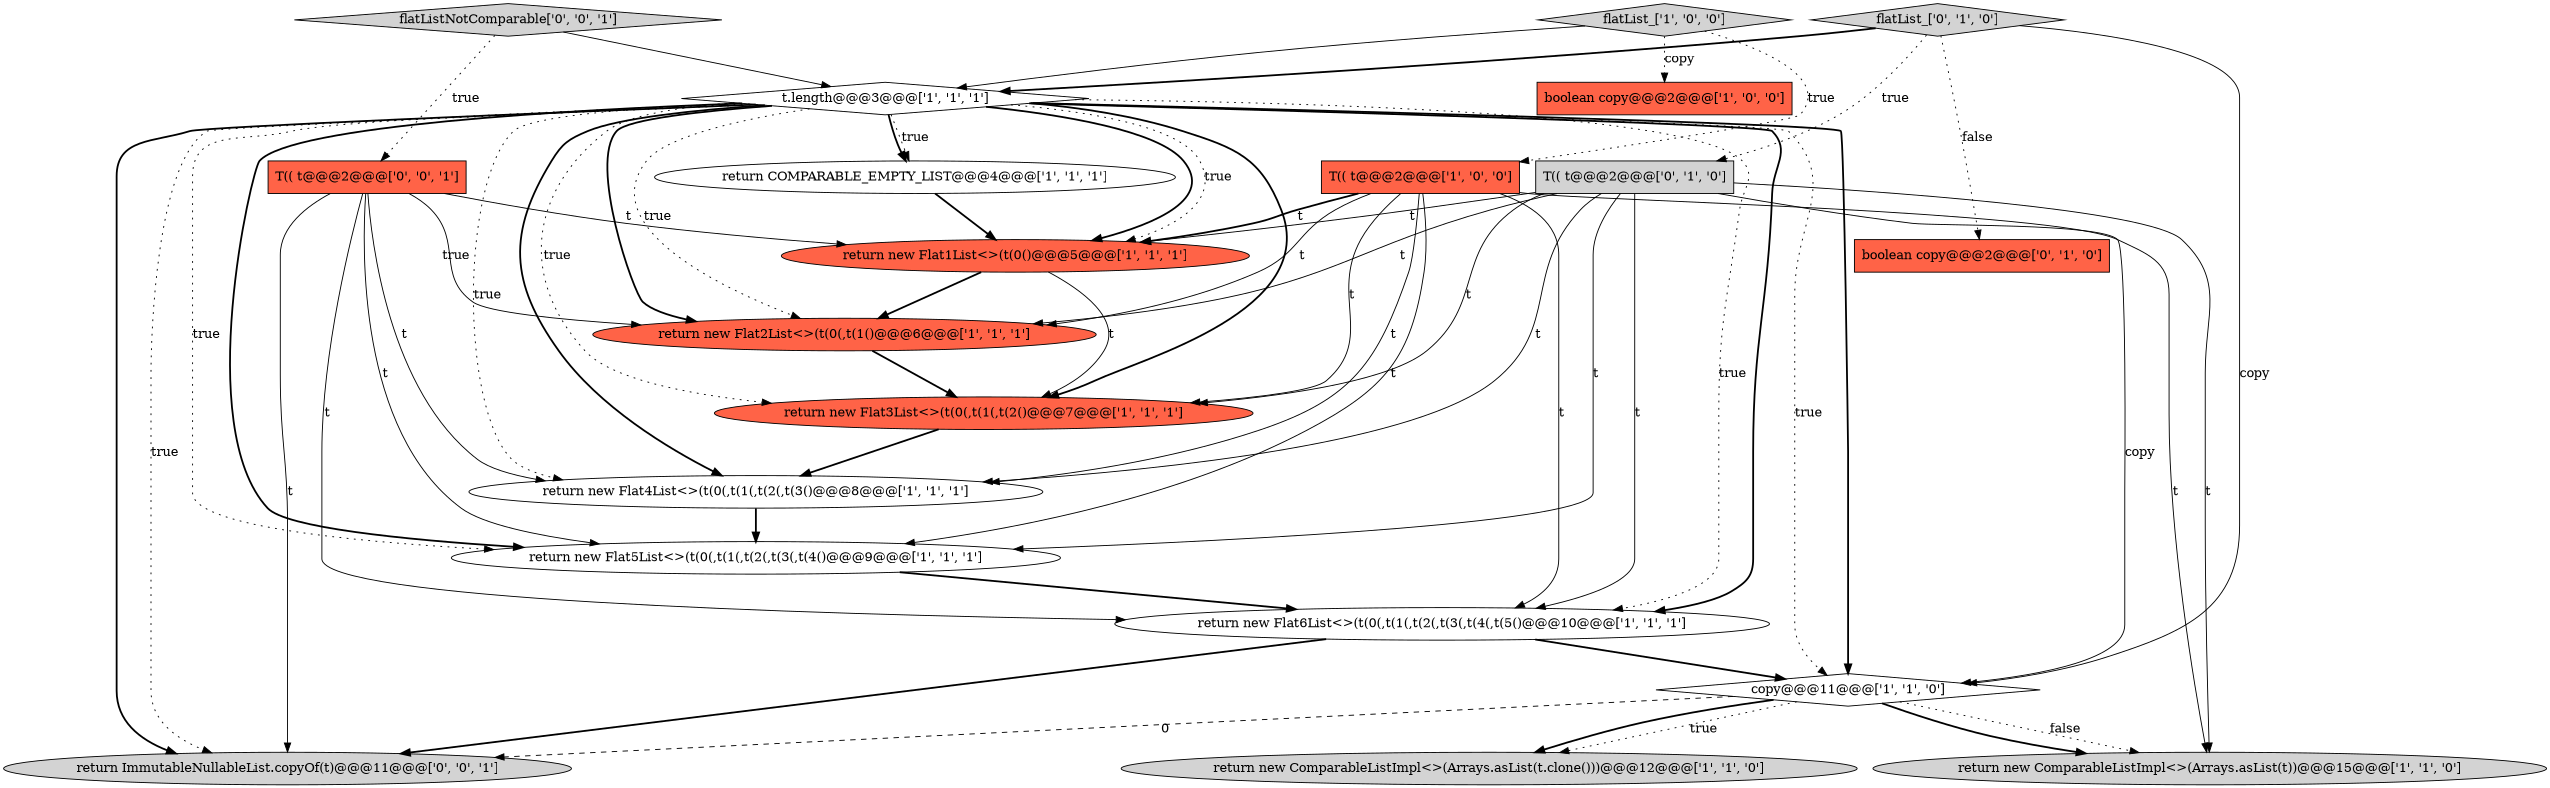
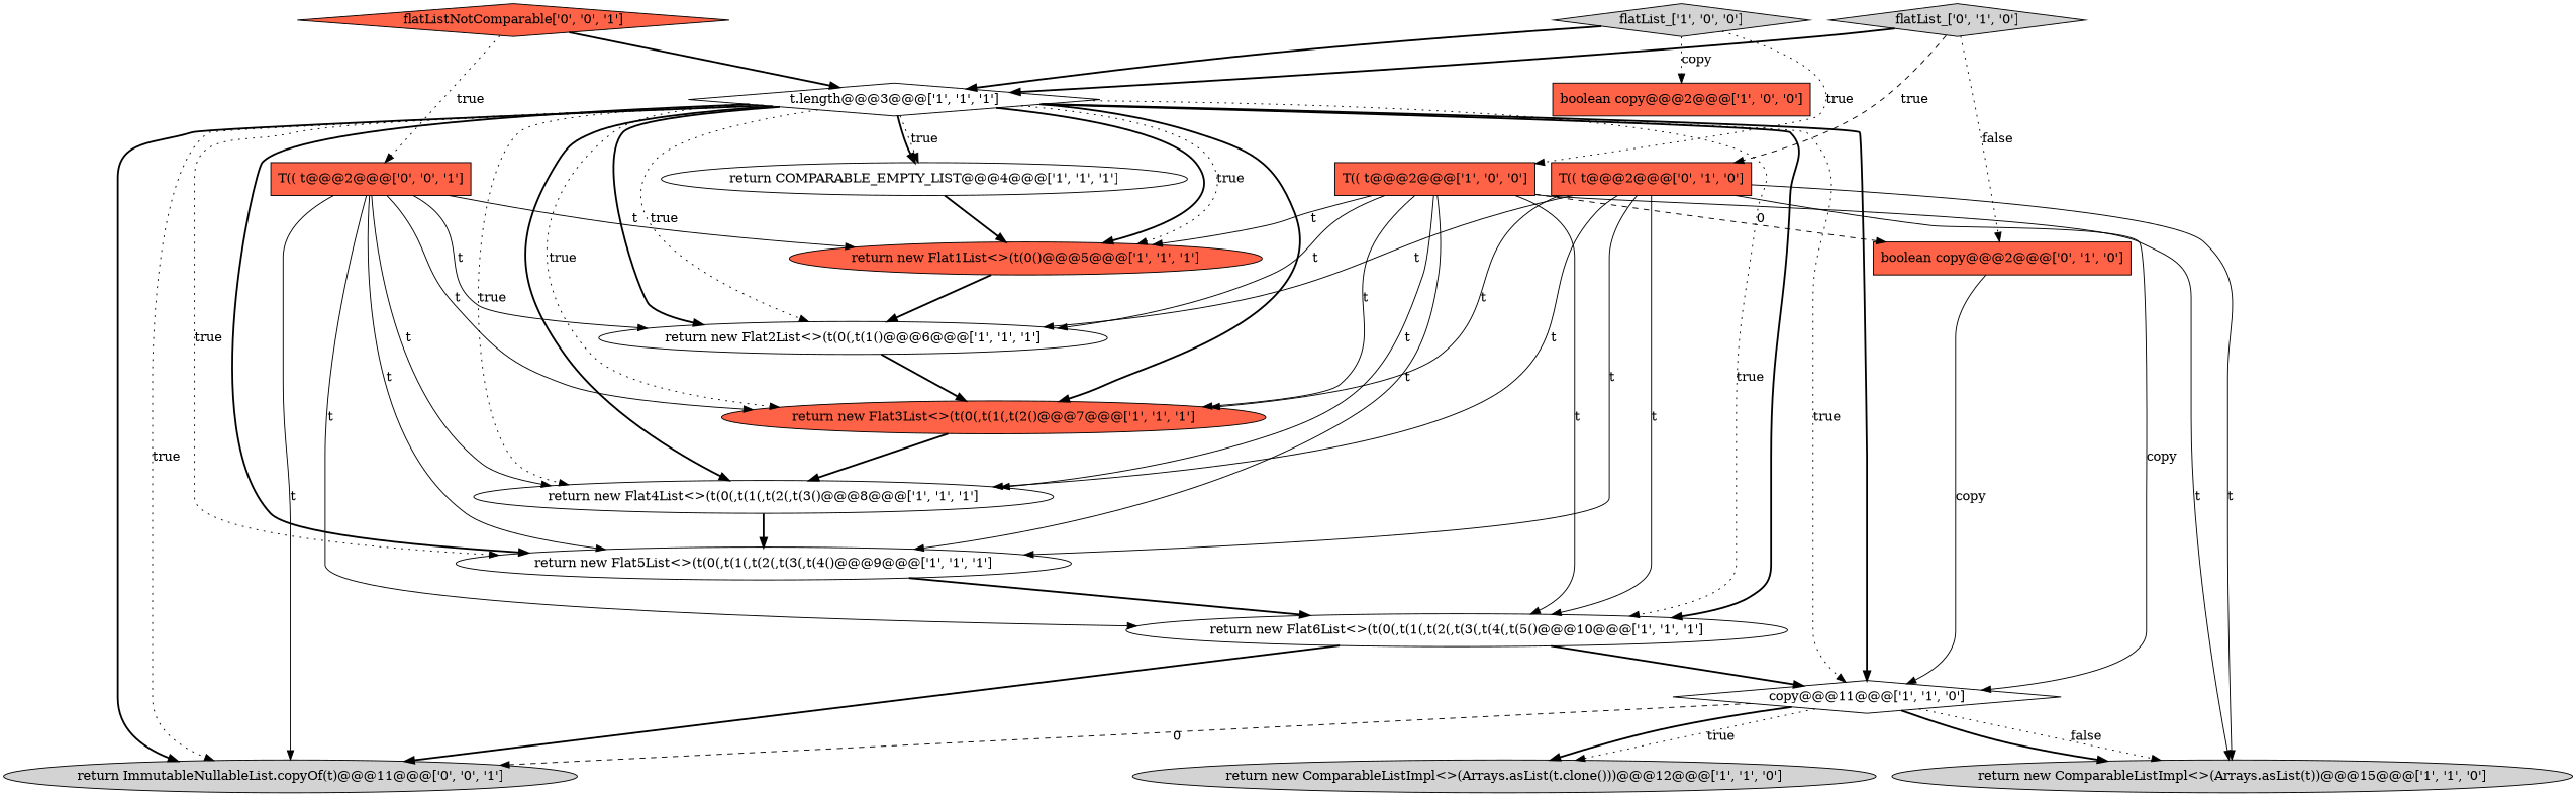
  digraph {
    node [fillcolor=white shape=ellipse style=filled]
    edge [style=solid]
    n1 [label="t.length@@@3@@@['1', '1', '1']" shape=diamond]
    n2 [label="return new Flat4List<>(t(0(,t(1(,t(2(,t(3()@@@8@@@['1', '1', '1']"]
    n3 [label="copy@@@11@@@['1', '1', '0']" shape=diamond]
-   n4 [fillcolor=tomato label="return new Flat2List<>(t(0(,t(1()@@@6@@@['1', '1', '1']"]
+   n4 [label="return new Flat2List<>(t(0(,t(1()@@@6@@@['1', '1', '1']"]
    n5 [fillcolor=tomato label="return new Flat3List<>(t(0(,t(1(,t(2()@@@7@@@['1', '1', '1']"]
    n6 [fillcolor=tomato label="return new Flat1List<>(t(0()@@@5@@@['1', '1', '1']"]
    n7 [fillcolor=lightgray label="return ImmutableNullableList.copyOf(t)@@@11@@@['0', '0', '1']"]
    n8 [label="return new Flat6List<>(t(0(,t(1(,t(2(,t(3(,t(4(,t(5()@@@10@@@['1', '1', '1']"]
    n9 [label="return COMPARABLE_EMPTY_LIST@@@4@@@['1', '1', '1']"]
    n10 [label="return new Flat5List<>(t(0(,t(1(,t(2(,t(3(,t(4()@@@9@@@['1', '1', '1']"]
    n11 [fillcolor=lightgray label="return new ComparableListImpl<>(Arrays.asList(t.clone()))@@@12@@@['1', '1', '0']"]
    n12 [fillcolor=lightgray label="return new ComparableListImpl<>(Arrays.asList(t))@@@15@@@['1', '1', '0']"]
    n13 [fillcolor=lightgray label="flatList_['0', '1', '0']" shape=diamond]
    n14 [fillcolor=tomato label="boolean copy@@@2@@@['0', '1', '0']" shape=box]
-   n15 [fillcolor=lightgray label="T(( t@@@2@@@['0', '1', '0']" shape=box]
+   n15 [fillcolor=tomato label="T(( t@@@2@@@['0', '1', '0']" shape=box]
    n16 [fillcolor=tomato label="T(( t@@@2@@@['0', '0', '1']" shape=box]
-   n17 [fillcolor=lightgray label="flatListNotComparable['0', '0', '1']" shape=diamond]
+   n17 [fillcolor=tomato label="flatListNotComparable['0', '0', '1']" shape=diamond]
    n18 [fillcolor=tomato label="T(( t@@@2@@@['1', '0', '0']" shape=box]
    n19 [fillcolor=lightgray label="flatList_['1', '0', '0']" shape=diamond]
    n20 [fillcolor=tomato label="boolean copy@@@2@@@['1', '0', '0']" shape=box]
    n1 -> n2 [label=true style=dotted]
    n1 -> n2 [style=bold]
    n1 -> n3 [style=bold]
    n1 -> n3 [label=true style=dotted]
    n1 -> n4 [style=bold]
    n1 -> n4 [label=true style=dotted]
    n1 -> n5 [style=bold]
    n1 -> n5 [label=true style=dotted]
    n1 -> n6 [style=bold]
    n1 -> n6 [label=true style=dotted]
    n1 -> n7 [label=true style=dotted]
    n1 -> n7 [style=bold]
    n1 -> n8 [style=bold]
    n1 -> n8 [label=true style=dotted]
    n1 -> n9 [style=bold]
    n1 -> n9 [label=true style=dotted]
    n1 -> n10 [style=bold]
    n1 -> n10 [label=true style=dotted]
    n2 -> n10 [style=bold]
    n3 -> n7 [label=0 style=dashed]
    n3 -> n11 [label=true style=dotted]
    n3 -> n11 [style=bold]
    n3 -> n12 [style=bold]
    n3 -> n12 [label=false style=dotted]
    n4 -> n5 [style=bold]
    n5 -> n2 [style=bold]
    n6 -> n4 [style=bold]
    n8 -> n3 [style=bold]
    n8 -> n7 [style=bold]
    n9 -> n6 [style=bold]
    n10 -> n8 [style=bold]
    n13 -> n1 [style=bold]
    n13 -> n14 [label=false style=dotted]
-   n13 -> n15 [label=true style=dotted]
-   n13 -> n3 [label=copy]
+   n13 -> n15 [label=true style=dashed]
+   n14 -> n3 [label=copy]
    n15 -> n2 [label=t]
    n15 -> n3 [label=copy]
    n15 -> n4 [label=t]
    n15 -> n5 [label=t]
-   n15 -> n6 [label=t]
    n15 -> n8 [label=t]
    n15 -> n10 [label=t]
    n15 -> n12 [label=t]
    n16 -> n2 [label=t]
-   n16 -> n4 [label=true]
-   n6 -> n5 [label=t]
+   n16 -> n4 [label=t]
+   n16 -> n5 [label=t]
    n16 -> n6 [label=t]
    n16 -> n7 [label=t]
    n16 -> n8 [label=t]
    n16 -> n10 [label=t]
-   n17 -> n1
+   n17 -> n1 [style=bold]
    n17 -> n16 [label=true style=dotted]
    n18 -> n2 [label=t]
    n18 -> n4 [label=t]
    n18 -> n5 [label=t]
-   n18 -> n6 [label=t style=bold]
+   n18 -> n6 [label=t]
    n18 -> n8 [label=t]
    n18 -> n10 [label=t]
    n18 -> n12 [label=t]
-   n19 -> n1
+   n18 -> n14 [label=0 style=dashed]
+   n19 -> n1 [style=bold]
    n19 -> n18 [label=true style=dotted]
    n19 -> n20 [label=copy style=dotted]
  }
